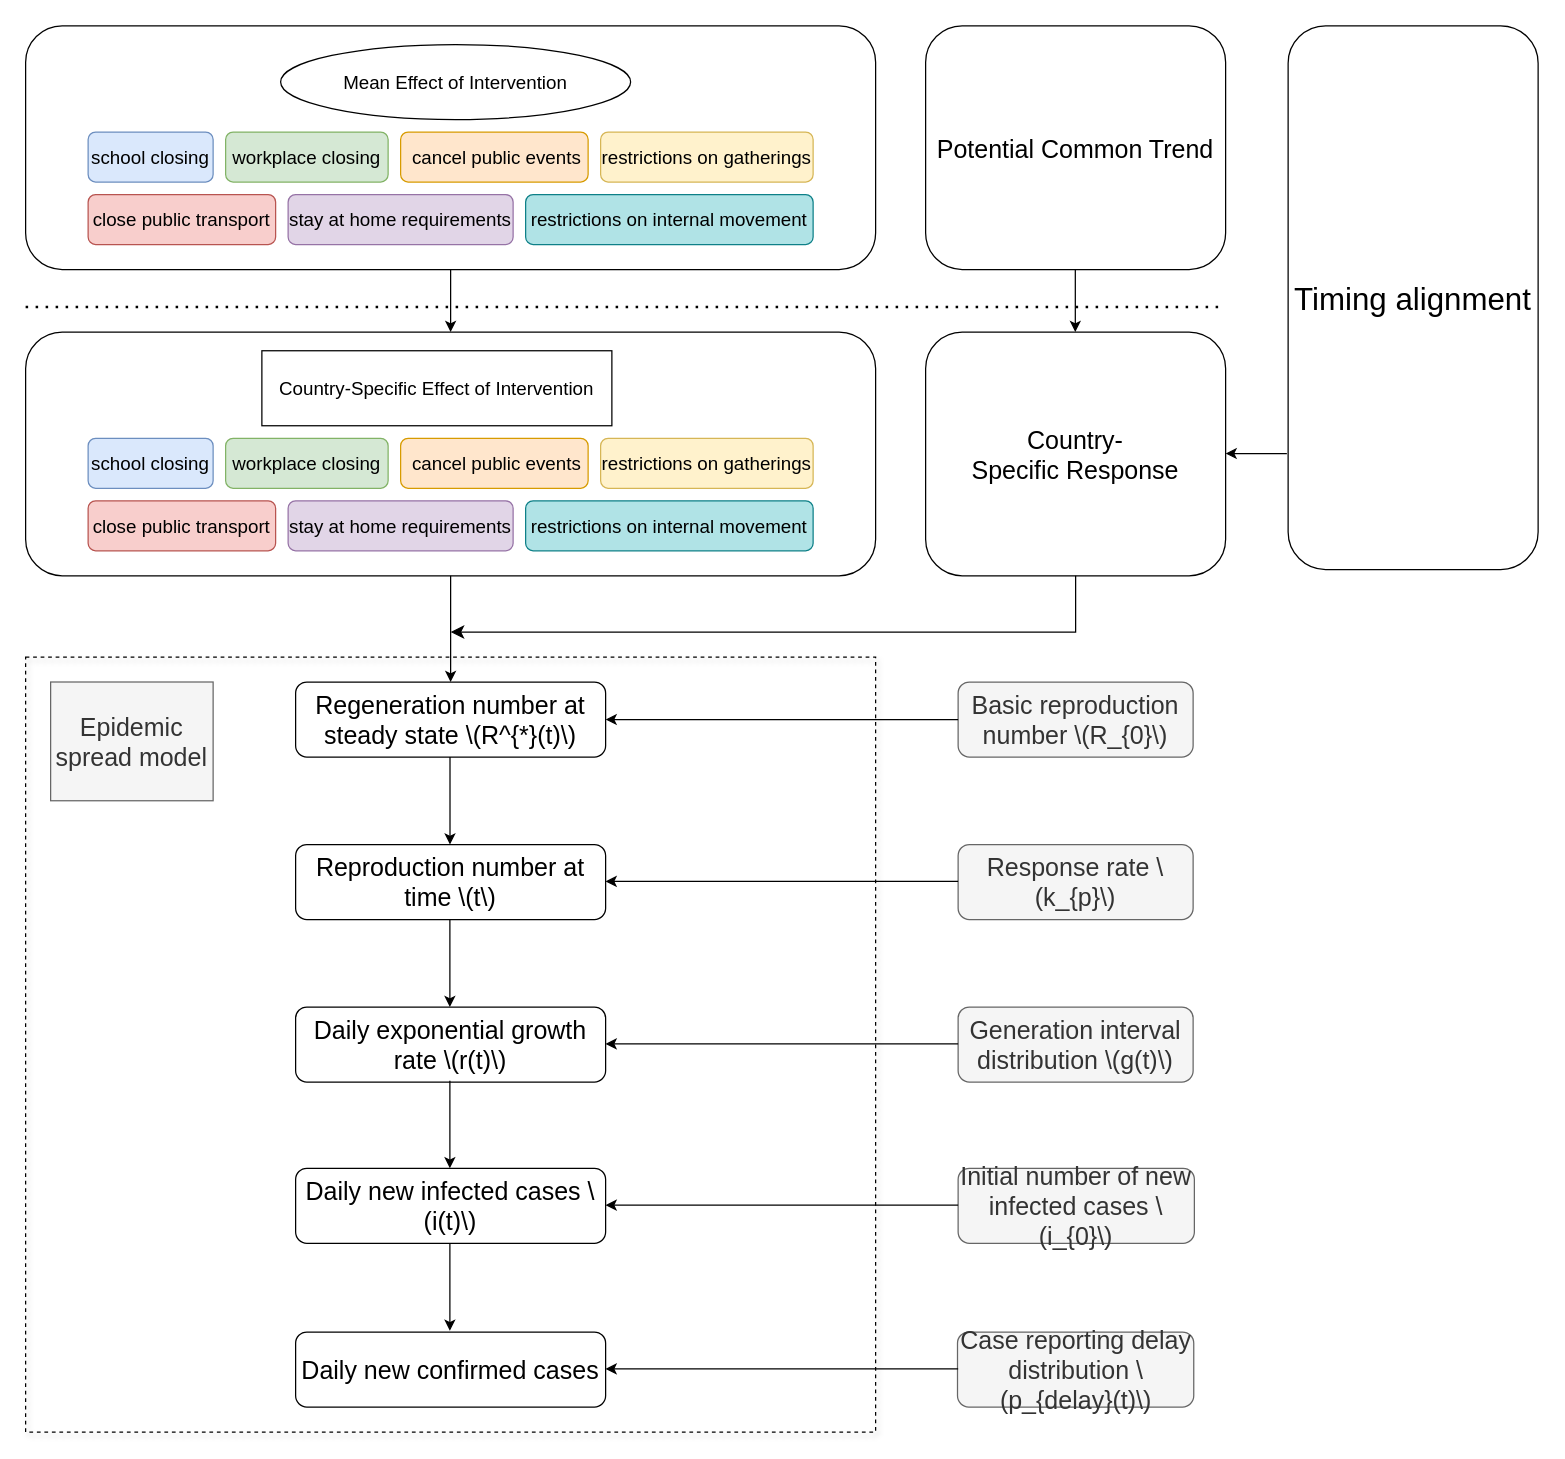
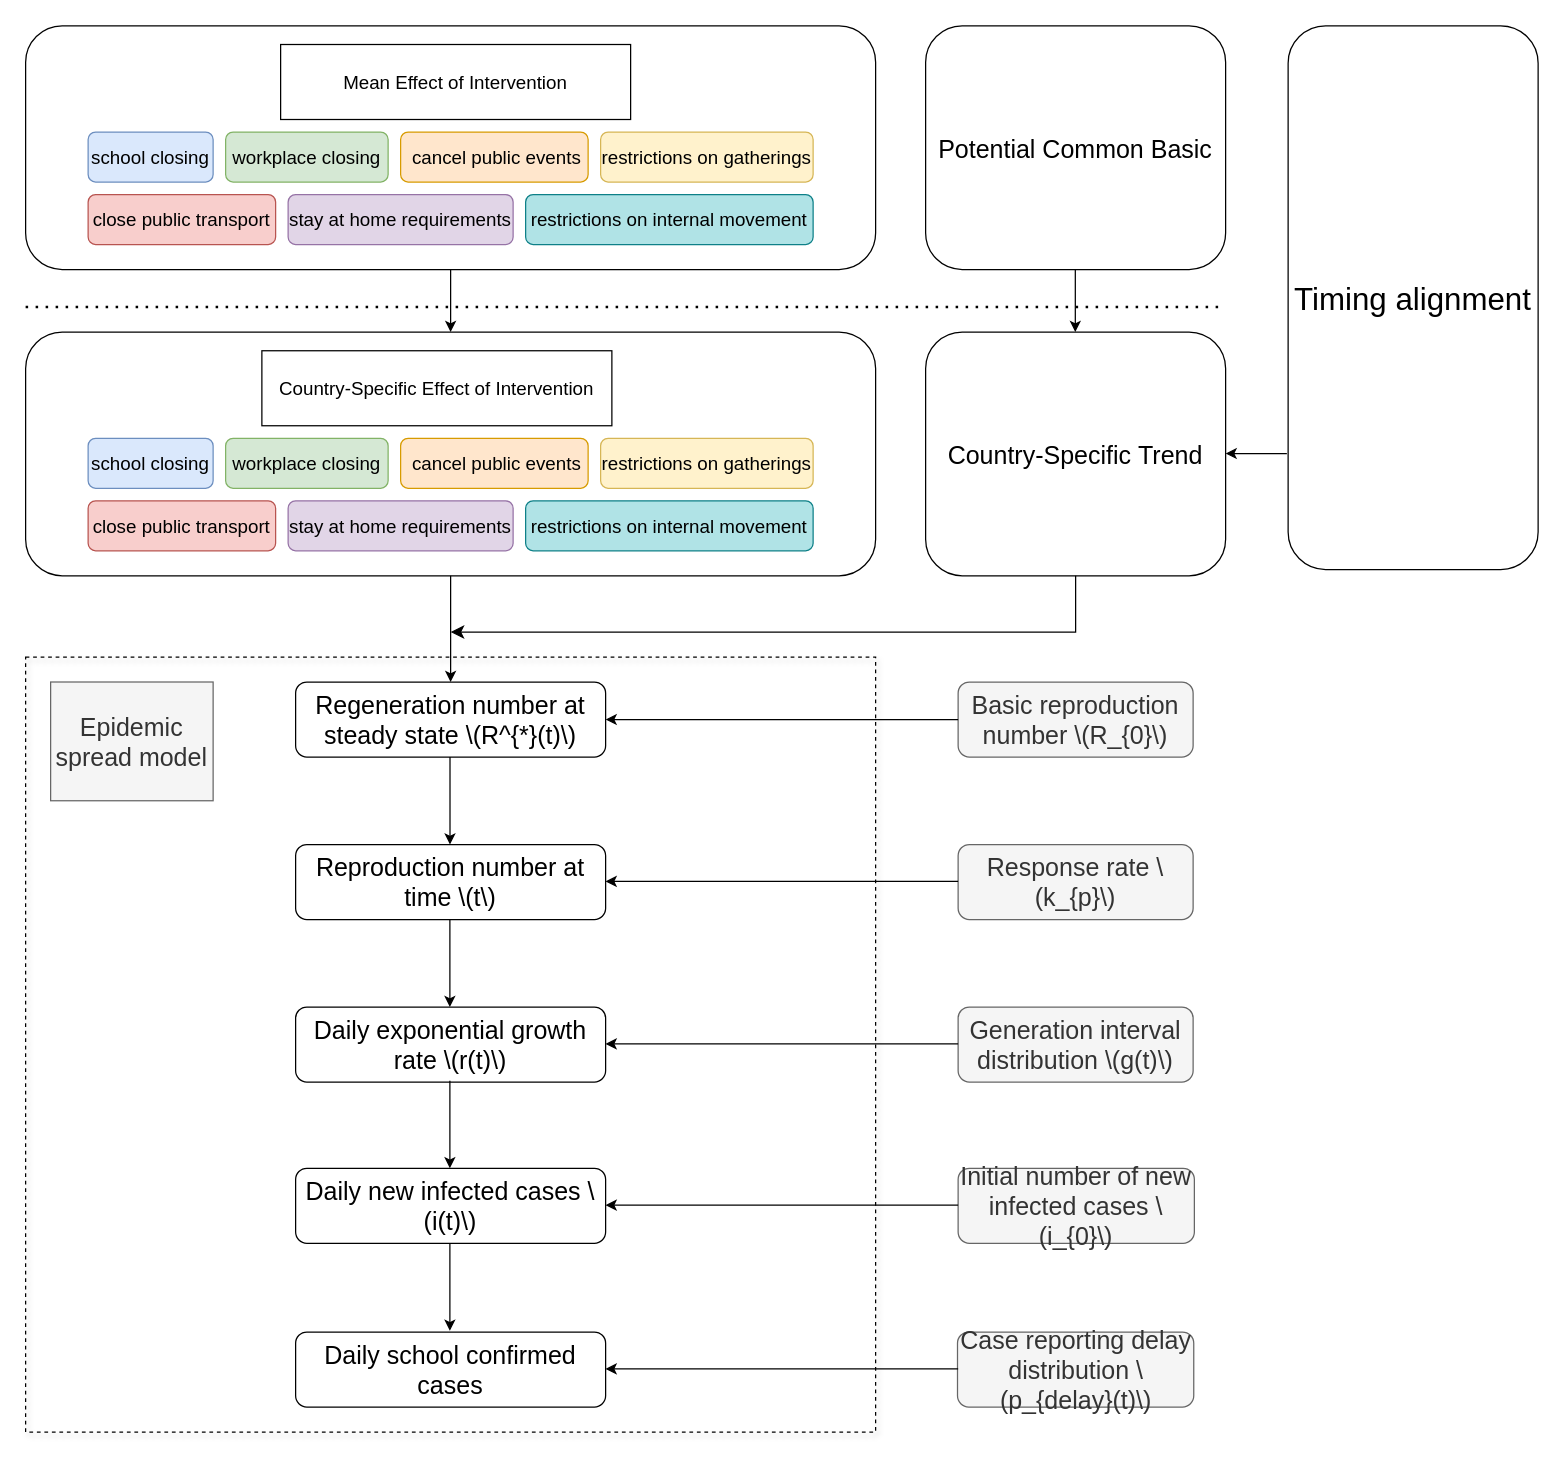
  <mxCell id="0" />
  <mxCell id="1" parent="0" />
  <mxCell id="2" value="&lt;font style=&quot;font-size: 15px;&quot;&gt;&lt;br&gt;school closing&lt;/font&gt;&lt;div style=&quot;font-size: 15px;&quot;&gt;&lt;br&gt;&lt;/div&gt;" style="rounded=1;whiteSpace=wrap;html=1;align=center;fillColor=#dae8fc;strokeColor=#6c8ebf;" vertex="1" parent="1"><mxGeometry x="70" y="105" width="100" height="40" as="geometry" /></mxCell>
  <mxCell id="3" style="edgeStyle=orthogonalEdgeStyle;rounded=0;orthogonalLoop=1;jettySize=auto;html=1;exitX=0.5;exitY=1;exitDx=0;exitDy=0;" edge="1" parent="1" source="2" target="2"><mxGeometry relative="1" as="geometry" /></mxCell>
  <mxCell id="4" value="&lt;div style=&quot;font-size: 15px;&quot;&gt;workplace closing&lt;br&gt;&lt;/div&gt;" style="rounded=1;whiteSpace=wrap;html=1;align=center;fillColor=#d5e8d4;strokeColor=#82b366;" vertex="1" parent="1"><mxGeometry x="180" y="105" width="130" height="40" as="geometry" /></mxCell>
  <mxCell id="5" value="&lt;div style=&quot;font-size: 15px;&quot;&gt;&amp;nbsp;cancel public events&lt;br&gt;&lt;/div&gt;" style="rounded=1;whiteSpace=wrap;html=1;align=center;fillColor=#ffe6cc;strokeColor=#d79b00;" vertex="1" parent="1"><mxGeometry x="320" y="105" width="150" height="40" as="geometry" /></mxCell>
  <mxCell id="6" value="&lt;div style=&quot;font-size: 15px;&quot;&gt;restrictions on gatherings&lt;br&gt;&lt;/div&gt;" style="rounded=1;whiteSpace=wrap;html=1;align=center;fillColor=#fff2cc;strokeColor=#d6b656;" vertex="1" parent="1"><mxGeometry x="480" y="105" width="170" height="40" as="geometry" /></mxCell>
  <mxCell id="7" value="&lt;div style=&quot;font-size: 15px;&quot;&gt;close public transport&lt;br&gt;&lt;/div&gt;" style="rounded=1;whiteSpace=wrap;html=1;align=center;fillColor=#f8cecc;strokeColor=#b85450;" vertex="1" parent="1"><mxGeometry x="70" y="155" width="150" height="40" as="geometry" /></mxCell>
  <mxCell id="8" value="&lt;div style=&quot;font-size: 15px;&quot;&gt;stay at home requirements&lt;br&gt;&lt;/div&gt;" style="rounded=1;whiteSpace=wrap;html=1;align=center;fillColor=#e1d5e7;strokeColor=#9673a6;" vertex="1" parent="1"><mxGeometry x="230" y="155" width="180" height="40" as="geometry" /></mxCell>
  <mxCell id="9" value="&lt;div style=&quot;font-size: 15px;&quot;&gt;restrictions on internal movement&lt;br&gt;&lt;/div&gt;" style="rounded=1;whiteSpace=wrap;html=1;align=center;fillColor=#b0e3e6;strokeColor=#0e8088;" vertex="1" parent="1"><mxGeometry x="420" y="155" width="230" height="40" as="geometry" /></mxCell>
  <mxCell id="10" value="" style="rounded=1;whiteSpace=wrap;html=1;fillColor=none;" vertex="1" parent="1"><mxGeometry x="20" y="20" width="680" height="195" as="geometry" /></mxCell>
- <mxCell id="11" value="&lt;font style=&quot;font-size: 15px;&quot;&gt;Mean Effect of Intervention&lt;/font&gt;" style="ellipse;whiteSpace=wrap;html=1;" vertex="1" parent="1"><mxGeometry x="224" y="35" width="280" height="60" as="geometry" /></mxCell>
+ <mxCell id="11" value="&lt;font style=&quot;font-size: 15px;&quot;&gt;Mean Effect of Intervention&lt;/font&gt;" style="rounded=0;whiteSpace=wrap;html=1;" vertex="1" parent="1"><mxGeometry x="224" y="35" width="280" height="60" as="geometry" /></mxCell>
  <mxCell id="12" value="&lt;font style=&quot;font-size: 15px;&quot;&gt;&lt;br&gt;school closing&lt;/font&gt;&lt;div style=&quot;font-size: 15px;&quot;&gt;&lt;br&gt;&lt;/div&gt;" style="rounded=1;whiteSpace=wrap;html=1;align=center;fillColor=#dae8fc;strokeColor=#6c8ebf;" vertex="1" parent="1"><mxGeometry x="70" y="350" width="100" height="40" as="geometry" /></mxCell>
  <mxCell id="13" style="edgeStyle=orthogonalEdgeStyle;rounded=0;orthogonalLoop=1;jettySize=auto;html=1;exitX=0.5;exitY=1;exitDx=0;exitDy=0;" edge="1" parent="1" source="12" target="12"><mxGeometry relative="1" as="geometry" /></mxCell>
  <mxCell id="14" value="&lt;div style=&quot;font-size: 15px;&quot;&gt;workplace closing&lt;br&gt;&lt;/div&gt;" style="rounded=1;whiteSpace=wrap;html=1;align=center;fillColor=#d5e8d4;strokeColor=#82b366;" vertex="1" parent="1"><mxGeometry x="180" y="350" width="130" height="40" as="geometry" /></mxCell>
  <mxCell id="15" value="&lt;div style=&quot;font-size: 15px;&quot;&gt;&amp;nbsp;cancel public events&lt;br&gt;&lt;/div&gt;" style="rounded=1;whiteSpace=wrap;html=1;align=center;fillColor=#ffe6cc;strokeColor=#d79b00;" vertex="1" parent="1"><mxGeometry x="320" y="350" width="150" height="40" as="geometry" /></mxCell>
  <mxCell id="16" value="&lt;div style=&quot;font-size: 15px;&quot;&gt;restrictions on gatherings&lt;br&gt;&lt;/div&gt;" style="rounded=1;whiteSpace=wrap;html=1;align=center;fillColor=#fff2cc;strokeColor=#d6b656;" vertex="1" parent="1"><mxGeometry x="480" y="350" width="170" height="40" as="geometry" /></mxCell>
  <mxCell id="17" value="&lt;div style=&quot;font-size: 15px;&quot;&gt;close public transport&lt;br&gt;&lt;/div&gt;" style="rounded=1;whiteSpace=wrap;html=1;align=center;fillColor=#f8cecc;strokeColor=#b85450;" vertex="1" parent="1"><mxGeometry x="70" y="400" width="150" height="40" as="geometry" /></mxCell>
  <mxCell id="18" value="&lt;div style=&quot;font-size: 15px;&quot;&gt;stay at home requirements&lt;br&gt;&lt;/div&gt;" style="rounded=1;whiteSpace=wrap;html=1;align=center;fillColor=#e1d5e7;strokeColor=#9673a6;" vertex="1" parent="1"><mxGeometry x="230" y="400" width="180" height="40" as="geometry" /></mxCell>
  <mxCell id="19" value="&lt;div style=&quot;font-size: 15px;&quot;&gt;restrictions on internal movement&lt;br&gt;&lt;/div&gt;" style="rounded=1;whiteSpace=wrap;html=1;align=center;fillColor=#b0e3e6;strokeColor=#0e8088;" vertex="1" parent="1"><mxGeometry x="420" y="400" width="230" height="40" as="geometry" /></mxCell>
  <mxCell id="20" value="" style="rounded=1;whiteSpace=wrap;html=1;fillColor=none;" vertex="1" parent="1"><mxGeometry x="20" y="265" width="680" height="195" as="geometry" /></mxCell>
  <mxCell id="21" value="&lt;font style=&quot;font-size: 15px;&quot;&gt;Country-Specific Effect of Intervention&lt;/font&gt;" style="rounded=0;whiteSpace=wrap;html=1;" vertex="1" parent="1"><mxGeometry x="209" y="280" width="280" height="60" as="geometry" /></mxCell>
- <mxCell id="22" value="&lt;font style=&quot;font-size: 20px;&quot;&gt;Potential Common Trend&lt;/font&gt;" style="rounded=1;whiteSpace=wrap;html=1;fillColor=none;" vertex="1" parent="1"><mxGeometry x="740" y="20" width="240" height="195" as="geometry" /></mxCell>
- <mxCell id="23" value="&lt;font style=&quot;font-size: 20px;&quot;&gt;&lt;span style=&quot;&quot;&gt;Country-Specific&lt;/span&gt;&amp;nbsp;Response&lt;/font&gt;" style="rounded=1;whiteSpace=wrap;html=1;fillColor=none;" vertex="1" parent="1"><mxGeometry x="740" y="265" width="240" height="195" as="geometry" /></mxCell>
+ <mxCell id="22" value="&lt;font style=&quot;font-size: 20px;&quot;&gt;Potential Common Basic&lt;/font&gt;" style="rounded=1;whiteSpace=wrap;html=1;fillColor=none;" vertex="1" parent="1"><mxGeometry x="740" y="20" width="240" height="195" as="geometry" /></mxCell>
+ <mxCell id="23" value="&lt;font style=&quot;font-size: 20px;&quot;&gt;&lt;span style=&quot;&quot;&gt;Country-Specific&lt;/span&gt;&amp;nbsp;Trend&lt;/font&gt;" style="rounded=1;whiteSpace=wrap;html=1;fillColor=none;" vertex="1" parent="1"><mxGeometry x="740" y="265" width="240" height="195" as="geometry" /></mxCell>
  <mxCell id="24" value="&lt;font style=&quot;font-size: 20px;&quot;&gt;Basic reproduction number \(R_{0}\)&lt;/font&gt;" style="rounded=1;whiteSpace=wrap;html=1;fillColor=#f5f5f5;fontColor=#333333;strokeColor=#666666;" vertex="1" parent="1"><mxGeometry x="766" y="545" width="188" height="60" as="geometry" /></mxCell>
  <mxCell id="25" value="&lt;font style=&quot;font-size: 20px;&quot;&gt;Regeneration number at steady state \(R^{*}(t)\)&lt;/font&gt;" style="rounded=1;whiteSpace=wrap;html=1;" vertex="1" parent="1"><mxGeometry x="236" y="545" width="248" height="60" as="geometry" /></mxCell>
  <mxCell id="26" value="&lt;font style=&quot;font-size: 20px;&quot;&gt;Response rate \(k_{p}\)&lt;/font&gt;" style="rounded=1;whiteSpace=wrap;html=1;fillColor=#f5f5f5;fontColor=#333333;strokeColor=#666666;" vertex="1" parent="1"><mxGeometry x="766" y="675" width="188" height="60" as="geometry" /></mxCell>
  <mxCell id="27" value="&lt;span style=&quot;font-size: 20px;&quot;&gt;Reproduction number at time \(t\)&lt;/span&gt;" style="rounded=1;whiteSpace=wrap;html=1;" vertex="1" parent="1"><mxGeometry x="236" y="675" width="248" height="60" as="geometry" /></mxCell>
  <mxCell id="28" value="&lt;span style=&quot;font-size: 20px;&quot;&gt;Daily exponential growth rate \(r(t)\)&lt;/span&gt;" style="rounded=1;whiteSpace=wrap;html=1;" vertex="1" parent="1"><mxGeometry x="236" y="805" width="248" height="60" as="geometry" /></mxCell>
  <mxCell id="29" value="&lt;font style=&quot;font-size: 20px;&quot;&gt;Generation interval distribution \(g(t)\)&lt;/font&gt;" style="rounded=1;whiteSpace=wrap;html=1;fillColor=#f5f5f5;fontColor=#333333;strokeColor=#666666;" vertex="1" parent="1"><mxGeometry x="766" y="805" width="188" height="60" as="geometry" /></mxCell>
  <mxCell id="30" value="&lt;span style=&quot;font-size: 20px;&quot;&gt;Daily new infected cases \(i(t)\)&lt;/span&gt;" style="rounded=1;whiteSpace=wrap;html=1;" vertex="1" parent="1"><mxGeometry x="236" y="934" width="248" height="60" as="geometry" /></mxCell>
  <mxCell id="31" value="&lt;font style=&quot;font-size: 20px;&quot;&gt;Initial number of new infected cases \(i_{0}\)&lt;/font&gt;" style="rounded=1;whiteSpace=wrap;html=1;fillColor=#f5f5f5;fontColor=#333333;strokeColor=#666666;" vertex="1" parent="1"><mxGeometry x="766" y="934" width="189" height="60" as="geometry" /></mxCell>
- <mxCell id="32" value="&lt;span style=&quot;font-size: 20px;&quot;&gt;Daily new confirmed cases&lt;/span&gt;" style="rounded=1;whiteSpace=wrap;html=1;" vertex="1" parent="1"><mxGeometry x="236" y="1065" width="248" height="60" as="geometry" /></mxCell>
+ <mxCell id="32" value="&lt;span style=&quot;font-size: 20px;&quot;&gt;Daily school confirmed cases&lt;/span&gt;" style="rounded=1;whiteSpace=wrap;html=1;" vertex="1" parent="1"><mxGeometry x="236" y="1065" width="248" height="60" as="geometry" /></mxCell>
  <mxCell id="33" value="&lt;font style=&quot;font-size: 20px;&quot;&gt;Case reporting delay distribution \(p_{delay}(t)\)&lt;/font&gt;" style="rounded=1;whiteSpace=wrap;html=1;fillColor=#f5f5f5;fontColor=#333333;strokeColor=#666666;" vertex="1" parent="1"><mxGeometry x="765.5" y="1065" width="189" height="60" as="geometry" /></mxCell>
  <mxCell id="34" value="" style="endArrow=classic;html=1;rounded=0;entryX=0.5;entryY=0;entryDx=0;entryDy=0;exitX=0.5;exitY=1;exitDx=0;exitDy=0;" edge="1" parent="1" source="20" target="25"><mxGeometry width="50" height="50" relative="1" as="geometry"><mxPoint x="360" y="465" as="sourcePoint" /><mxPoint x="630" y="415" as="targetPoint" /></mxGeometry></mxCell>
  <mxCell id="35" value="" style="edgeStyle=segmentEdgeStyle;endArrow=classic;html=1;curved=0;rounded=0;endSize=8;startSize=8;exitX=0.5;exitY=1;exitDx=0;exitDy=0;" edge="1" parent="1" source="23"><mxGeometry width="50" height="50" relative="1" as="geometry"><mxPoint x="170" y="645" as="sourcePoint" /><mxPoint x="360" y="505" as="targetPoint" /><Array as="points"><mxPoint x="860" y="505" /><mxPoint x="690" y="505" /></Array></mxGeometry></mxCell>
  <mxCell id="36" value="" style="endArrow=classic;html=1;rounded=0;entryX=1;entryY=0.5;entryDx=0;entryDy=0;exitX=0;exitY=0.5;exitDx=0;exitDy=0;" edge="1" parent="1" source="24" target="25"><mxGeometry width="50" height="50" relative="1" as="geometry"><mxPoint x="440" y="575" as="sourcePoint" /><mxPoint x="490" y="525" as="targetPoint" /></mxGeometry></mxCell>
  <mxCell id="37" value="" style="endArrow=classic;html=1;rounded=0;entryX=0.5;entryY=0;entryDx=0;entryDy=0;exitX=0.5;exitY=1;exitDx=0;exitDy=0;" edge="1" parent="1"><mxGeometry width="50" height="50" relative="1" as="geometry"><mxPoint x="359.5" y="605" as="sourcePoint" /><mxPoint x="359.5" y="675" as="targetPoint" /></mxGeometry></mxCell>
  <mxCell id="38" value="" style="endArrow=classic;html=1;rounded=0;entryX=1;entryY=0.5;entryDx=0;entryDy=0;exitX=0;exitY=0.5;exitDx=0;exitDy=0;" edge="1" parent="1"><mxGeometry width="50" height="50" relative="1" as="geometry"><mxPoint x="766" y="704.5" as="sourcePoint" /><mxPoint x="484" y="704.5" as="targetPoint" /></mxGeometry></mxCell>
  <mxCell id="39" value="" style="endArrow=classic;html=1;rounded=0;entryX=1;entryY=0.5;entryDx=0;entryDy=0;exitX=0;exitY=0.5;exitDx=0;exitDy=0;" edge="1" parent="1"><mxGeometry width="50" height="50" relative="1" as="geometry"><mxPoint x="766" y="834.5" as="sourcePoint" /><mxPoint x="484" y="834.5" as="targetPoint" /></mxGeometry></mxCell>
  <mxCell id="40" value="" style="endArrow=classic;html=1;rounded=0;entryX=1;entryY=0.5;entryDx=0;entryDy=0;exitX=0;exitY=0.5;exitDx=0;exitDy=0;" edge="1" parent="1"><mxGeometry width="50" height="50" relative="1" as="geometry"><mxPoint x="766" y="963.5" as="sourcePoint" /><mxPoint x="484" y="963.5" as="targetPoint" /></mxGeometry></mxCell>
  <mxCell id="41" value="" style="endArrow=classic;html=1;rounded=0;entryX=1;entryY=0.5;entryDx=0;entryDy=0;exitX=0;exitY=0.5;exitDx=0;exitDy=0;" edge="1" parent="1"><mxGeometry width="50" height="50" relative="1" as="geometry"><mxPoint x="766" y="1094.5" as="sourcePoint" /><mxPoint x="484" y="1094.5" as="targetPoint" /></mxGeometry></mxCell>
  <mxCell id="42" value="" style="endArrow=classic;html=1;rounded=0;entryX=0.5;entryY=0;entryDx=0;entryDy=0;exitX=0.5;exitY=1;exitDx=0;exitDy=0;" edge="1" parent="1"><mxGeometry width="50" height="50" relative="1" as="geometry"><mxPoint x="359.41" y="735" as="sourcePoint" /><mxPoint x="359.41" y="805" as="targetPoint" /></mxGeometry></mxCell>
  <mxCell id="43" value="" style="endArrow=classic;html=1;rounded=0;entryX=0.5;entryY=0;entryDx=0;entryDy=0;exitX=0.5;exitY=1;exitDx=0;exitDy=0;" edge="1" parent="1"><mxGeometry width="50" height="50" relative="1" as="geometry"><mxPoint x="359.41" y="864" as="sourcePoint" /><mxPoint x="359.41" y="934" as="targetPoint" /></mxGeometry></mxCell>
  <mxCell id="44" value="" style="endArrow=classic;html=1;rounded=0;entryX=0.5;entryY=0;entryDx=0;entryDy=0;exitX=0.5;exitY=1;exitDx=0;exitDy=0;" edge="1" parent="1"><mxGeometry width="50" height="50" relative="1" as="geometry"><mxPoint x="359.41" y="994" as="sourcePoint" /><mxPoint x="359.41" y="1064" as="targetPoint" /></mxGeometry></mxCell>
  <mxCell id="45" value="" style="endArrow=classic;html=1;rounded=0;entryX=0.5;entryY=0;entryDx=0;entryDy=0;exitX=0.5;exitY=1;exitDx=0;exitDy=0;" edge="1" parent="1" source="10" target="20"><mxGeometry width="50" height="50" relative="1" as="geometry"><mxPoint x="365" y="225" as="sourcePoint" /><mxPoint x="364" y="256.17" as="targetPoint" /></mxGeometry></mxCell>
  <mxCell id="46" value="" style="endArrow=classic;html=1;rounded=0;entryX=0.5;entryY=0;entryDx=0;entryDy=0;exitX=0.5;exitY=1;exitDx=0;exitDy=0;" edge="1" parent="1"><mxGeometry width="50" height="50" relative="1" as="geometry"><mxPoint x="859.75" y="215" as="sourcePoint" /><mxPoint x="859.75" y="265" as="targetPoint" /></mxGeometry></mxCell>
  <mxCell id="47" value="" style="rounded=0;whiteSpace=wrap;html=1;fillColor=none;dashed=1;strokeColor=#000000;shadow=1;" vertex="1" parent="1"><mxGeometry x="20" y="525" width="680" height="620" as="geometry" /></mxCell>
  <mxCell id="48" value="&lt;font style=&quot;font-size: 20px;&quot;&gt;Epidemic spread model&lt;/font&gt;" style="rounded=0;whiteSpace=wrap;html=1;fillColor=#f5f5f5;strokeColor=#666666;fontColor=#333333;" vertex="1" parent="1"><mxGeometry x="40" y="545" width="130" height="95" as="geometry" /></mxCell>
  <mxCell id="49" value="" style="endArrow=none;dashed=1;html=1;dashPattern=1 3;strokeWidth=2;rounded=0;" edge="1" parent="1"><mxGeometry width="50" height="50" relative="1" as="geometry"><mxPoint x="20" y="245" as="sourcePoint" /><mxPoint x="980" y="245" as="targetPoint" /></mxGeometry></mxCell>
  <mxCell id="50" value="&lt;font style=&quot;font-size: 25px;&quot;&gt;Timing alignment&lt;/font&gt;" style="rounded=1;whiteSpace=wrap;html=1;fillColor=none;" vertex="1" parent="1"><mxGeometry x="1030" y="20" width="200" height="435" as="geometry" /></mxCell>
  <mxCell id="51" value="" style="endArrow=classic;html=1;rounded=0;entryX=1;entryY=0.5;entryDx=0;entryDy=0;exitX=-0.003;exitY=0.226;exitDx=0;exitDy=0;exitPerimeter=0;" edge="1" parent="1"><mxGeometry width="50" height="50" relative="1" as="geometry"><mxPoint x="1029" y="362.25" as="sourcePoint" /><mxPoint x="980" y="362.25" as="targetPoint" /></mxGeometry></mxCell>
